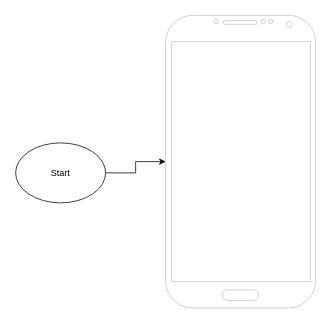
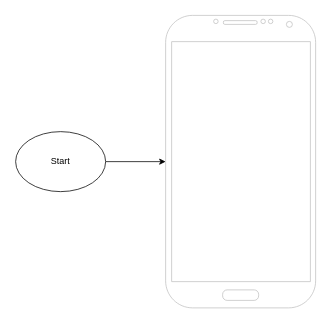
  <mxCell id="0" />
  <mxCell id="1" parent="0" />
  <mxCell id="2" style="edgeStyle=orthogonalEdgeStyle;rounded=0;orthogonalLoop=1;jettySize=auto;html=1;" edge="1" parent="1" source="3" target="4"><mxGeometry relative="1" as="geometry" /></mxCell>
- <mxCell id="3" value="Start" style="ellipse;whiteSpace=wrap;html=1;" vertex="1" parent="1"><mxGeometry x="20" y="190" width="120" height="80" as="geometry" /></mxCell>
+ <mxCell id="3" value="Start" style="ellipse;whiteSpace=wrap;html=1;" vertex="1" parent="1"><mxGeometry x="20" y="175" width="120" height="80" as="geometry" /></mxCell>
  <mxCell id="4" value="" style="verticalLabelPosition=bottom;verticalAlign=top;html=1;shadow=0;dashed=0;strokeWidth=1;shape=mxgraph.android.phone2;strokeColor=#c0c0c0;" vertex="1" parent="1"><mxGeometry x="220" y="20" width="200" height="390" as="geometry" /></mxCell>
